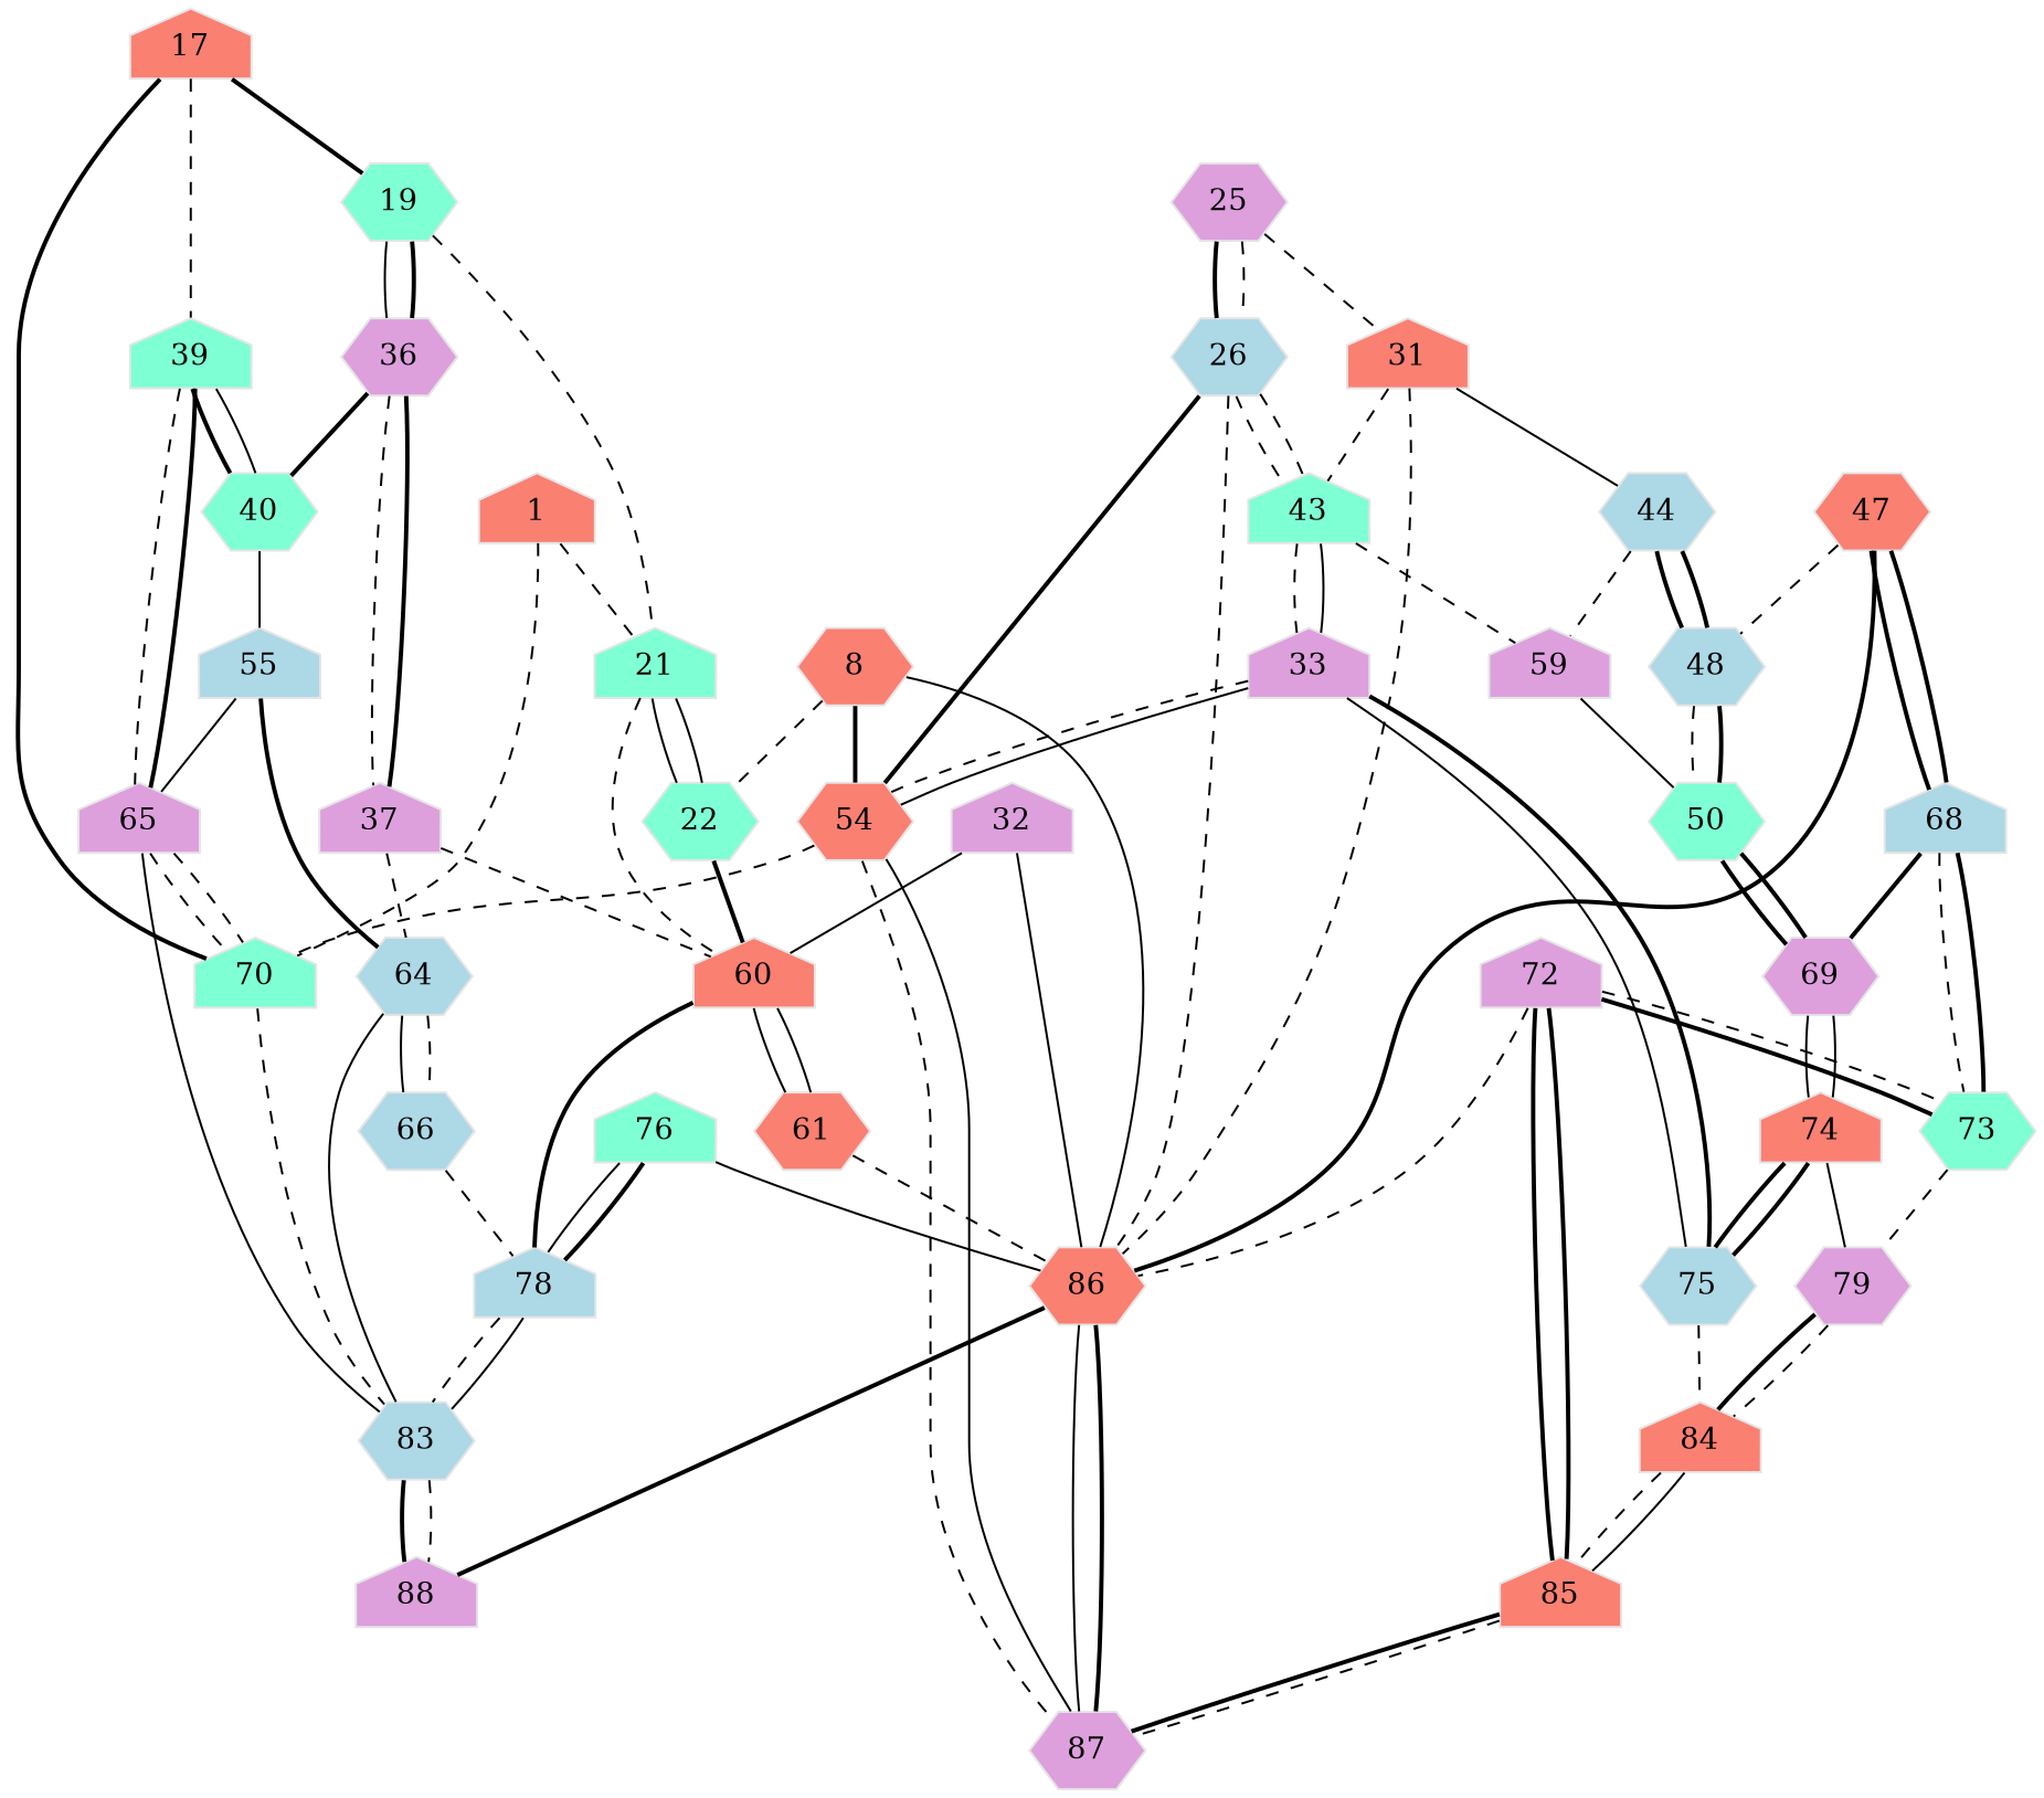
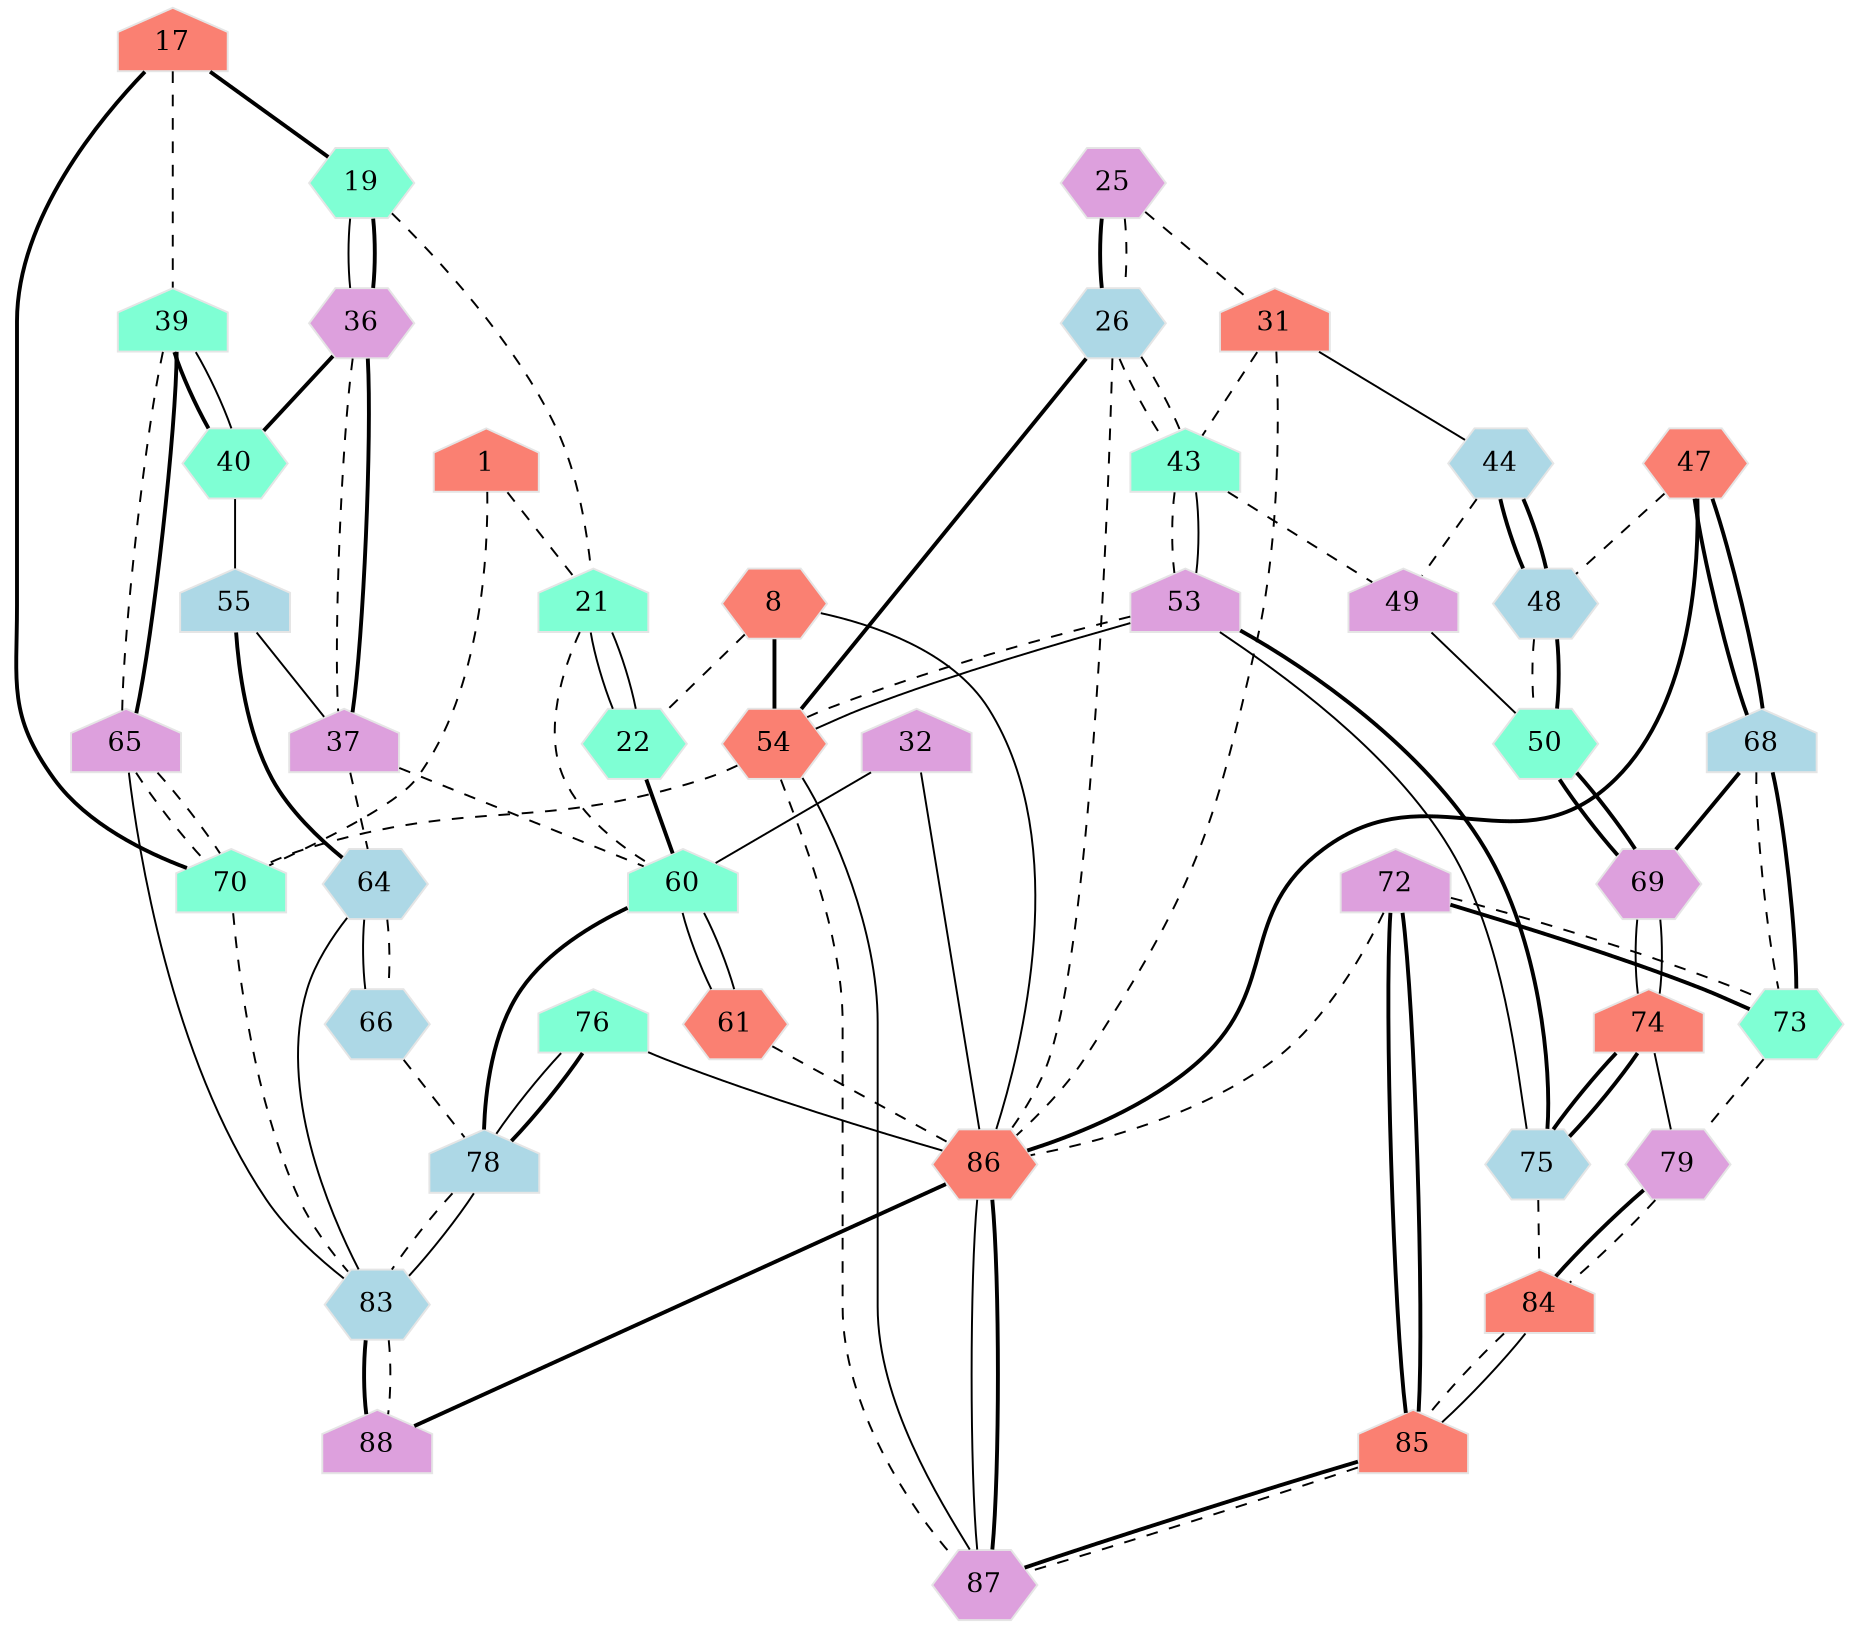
  graph {
    node [color=gray90 fillcolor=plum shape=house style=filled]
    edge [style=dashed]
    1 [fillcolor=salmon]
    21 [fillcolor=aquamarine super="+20+16"]
    70 [fillcolor=aquamarine super="+3"]
    22 [fillcolor=aquamarine shape=hexagon super="+7"]
-   60 [fillcolor=salmon super="+38"]
+   60 [fillcolor=aquamarine super="+38"]
    83 [fillcolor=lightblue shape=hexagon super="+82"]
    8 [fillcolor=salmon shape=hexagon]
    54 [fillcolor=salmon shape=hexagon super="+4+9"]
    86 [fillcolor=salmon shape=hexagon super="+80+71+77+52"]
    87 [shape=hexagon]
    88
    17 [fillcolor=salmon]
    19 [fillcolor=aquamarine shape=hexagon super="+18"]
    39 [fillcolor=aquamarine]
    36 [shape=hexagon]
    40 [fillcolor=aquamarine shape=hexagon]
    65 [super="+62"]
    37
    61 [fillcolor=salmon shape=hexagon super="+51"]
    78 [fillcolor=lightblue super="+67+58+59"]
    25 [shape=hexagon]
    26 [fillcolor=lightblue shape=hexagon super="+11+10+14"]
    31 [fillcolor=salmon super="+30"]
    43 [fillcolor=aquamarine super="+42+41"]
    44 [fillcolor=lightblue shape=hexagon]
-   49 [super="+45" label=59]
-   53 [label=33]
+   49 [super="+45"]
+   53
    48 [fillcolor=lightblue shape=hexagon]
    32 [super="+24"]
    64 [fillcolor=lightblue shape=hexagon super="+56+57"]
    55 [fillcolor=lightblue]
    66 [fillcolor=lightblue shape=hexagon]
    50 [fillcolor=aquamarine shape=hexagon]
    75 [fillcolor=lightblue shape=hexagon]
    47 [fillcolor=salmon shape=hexagon]
    68 [fillcolor=lightblue]
    69 [shape=hexagon]
    73 [fillcolor=aquamarine shape=hexagon]
    74 [fillcolor=salmon]
    84 [fillcolor=salmon]
    79 [shape=hexagon]
    72
    85 [fillcolor=salmon]
    76 [fillcolor=aquamarine]
    1 -- 21
    1 -- 70
    21 -- 22 [style=solid weight=2]
    21 -- 22 [style=solid]
    21 -- 60
    70 -- 83
    22 -- 60 [style=bold]
    60 -- 61 [style=solid weight=2]
    60 -- 61 [style=solid]
    60 -- 78 [style=bold weight=2]
    83 -- 88 [style=bold weight=2]
    83 -- 88
    8 -- 22
    8 -- 54 [style=bold]
    8 -- 86 [style=solid]
    54 -- 70 [weight=2]
    54 -- 87
    54 -- 87 [style=solid]
    86 -- 87 [style=solid]
    86 -- 87 [style=bold]
    86 -- 88 [style=bold]
    17 -- 70 [style=bold]
    17 -- 19 [style=bold]
    17 -- 39
    19 -- 21 [weight=2]
    19 -- 36 [style=solid]
    19 -- 36 [style=bold]
    39 -- 40 [style=bold]
    39 -- 40 [style=solid]
    39 -- 65
    39 -- 65 [style=bold]
    36 -- 40 [style=bold]
    36 -- 37
    36 -- 37 [style=bold]
    40 -- 55 [style=solid]
    65 -- 70
    65 -- 70
    65 -- 83 [style=solid]
    37 -- 60
    37 -- 64
    61 -- 86 [weight=2]
    78 -- 83
    78 -- 83 [style=solid]
    25 -- 26 [style=bold weight=2]
    25 -- 26
    25 -- 31
    26 -- 54 [style=bold weight=2]
    26 -- 86
    26 -- 43
    26 -- 43
    31 -- 86
    31 -- 43
    31 -- 44 [style=solid]
    43 -- 49 [weight=2]
    43 -- 53
    43 -- 53 [style=solid]
    44 -- 49
    44 -- 48 [style=bold]
    44 -- 48 [style=bold]
    49 -- 50 [style=solid]
    53 -- 54
    53 -- 54 [style=solid]
    53 -- 75 [style=solid]
    53 -- 75 [style=bold]
    48 -- 50
    48 -- 50 [style=bold]
    32 -- 60 [style=solid weight=2]
    32 -- 86 [style=solid weight=2]
    64 -- 83 [style=solid]
    64 -- 66 [style=solid weight=2]
    64 -- 66
-   55 -- 65 [style=solid]
+   55 -- 37 [style=solid]
    55 -- 64 [style=bold]
    66 -- 78
    50 -- 69 [style=bold]
    50 -- 69 [style=bold]
    75 -- 84
    47 -- 86 [style=bold]
    47 -- 48
    47 -- 68 [style=bold]
    47 -- 68 [style=bold]
    68 -- 69 [style=bold]
    68 -- 73
    68 -- 73 [style=bold]
    69 -- 74 [style=solid]
    69 -- 74 [style=solid]
    73 -- 79
    74 -- 75 [style=bold]
    74 -- 75 [style=bold]
    74 -- 79 [style=solid]
    84 -- 85
    84 -- 85 [style=solid]
    79 -- 84 [style=bold]
    79 -- 84
    72 -- 86
    72 -- 73 [style=bold]
    72 -- 73
    72 -- 85 [style=bold]
    72 -- 85 [style=bold]
    85 -- 87 [style=bold]
    85 -- 87
    76 -- 86 [style=solid]
    76 -- 78 [style=solid weight=2]
    76 -- 78 [style=bold]
  }
